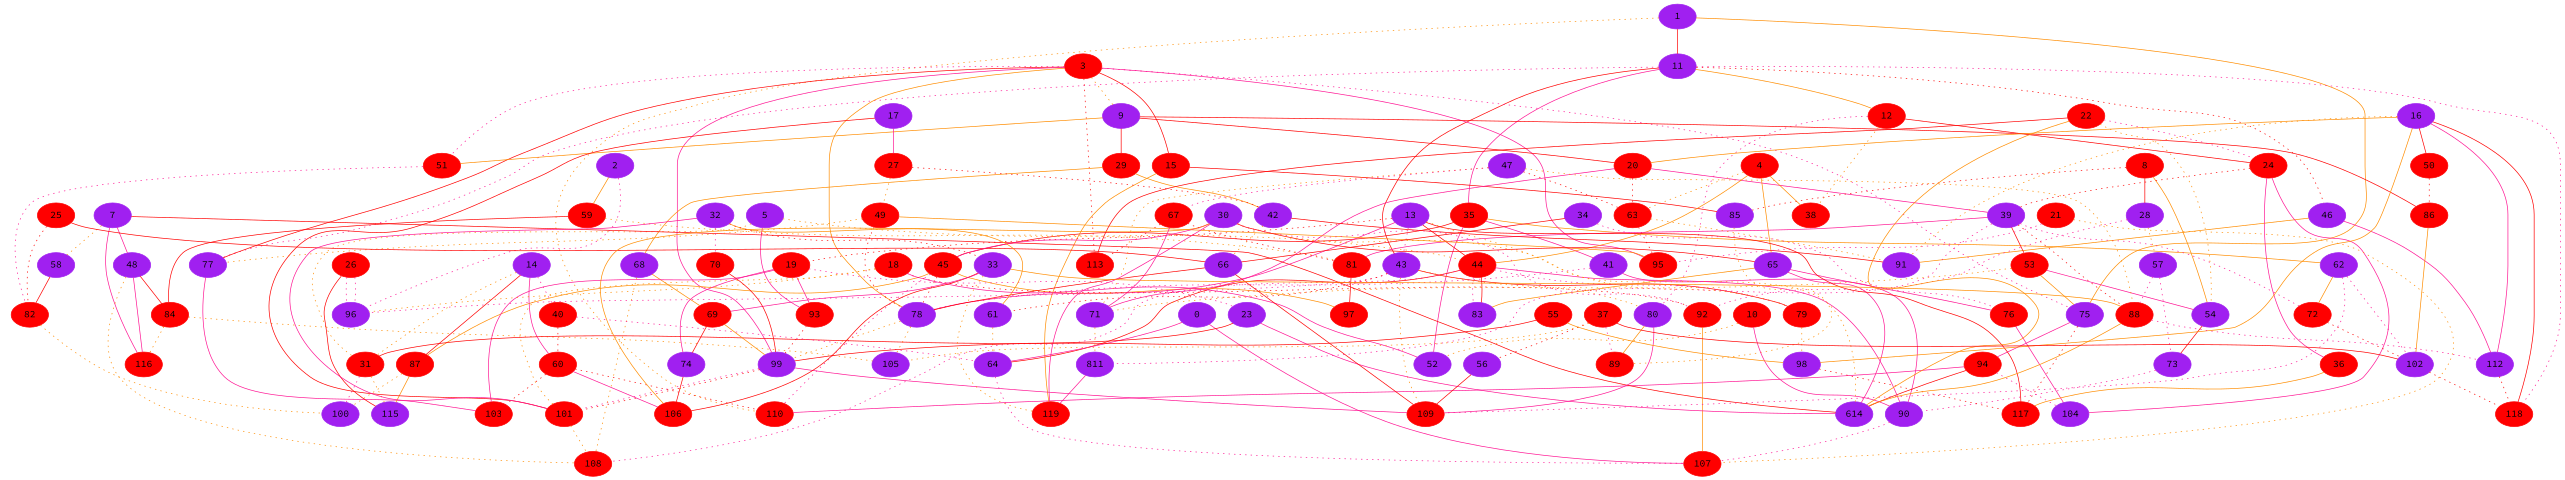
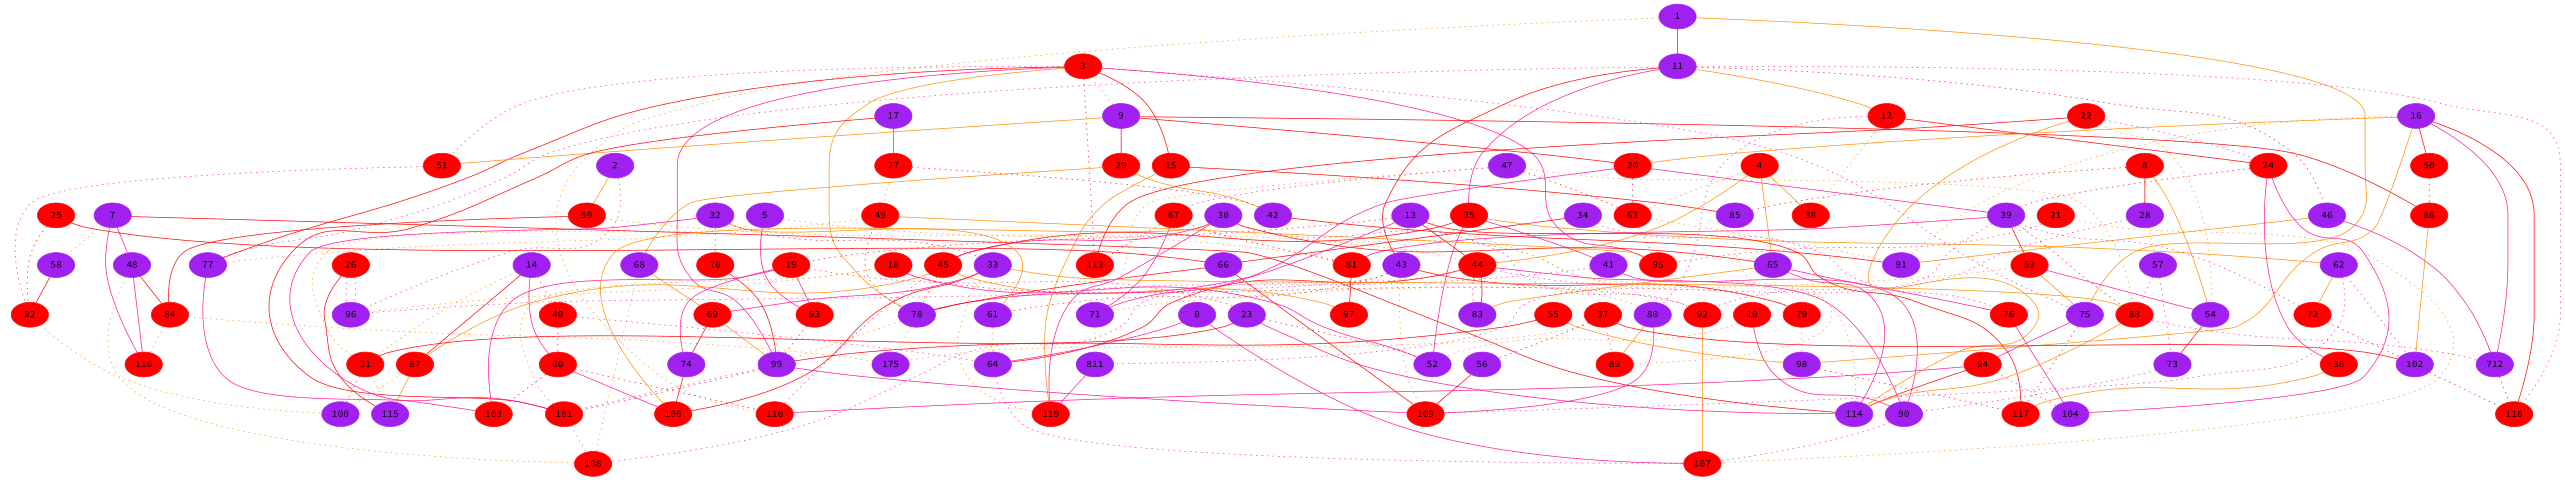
  graph {
    fontname="Source Code Pro"
    node [color=red fontname="Source Code Pro" style=filled]
    edge [color=deeppink fontname="Source Code Pro" style=solid]
    1 [color=purple]
    11 [color=purple]
    75 [color=purple]
    110
    77 [color=purple]
    12
    35
    43 [color=purple]
    46 [color=purple]
    118
    117
    94
    2 [color=purple]
    59
    96 [color=purple]
    81
    84
    3
    9 [color=purple]
    15
    51
    78 [color=purple]
    95
    99 [color=purple]
    113
    20
    29
    86
    85 [color=purple]
    119
    82
    103
-   105 [color=purple]
+   105 [color=purple label=175]
    101
    109
    4
    38
    44
    63
    65 [color=purple]
    64 [color=purple]
    90 [color=purple]
    79
    83 [color=purple]
    108
    91 [color=purple]
-   114 [color=purple label=614]
+   114 [color=purple]
    76
    5 [color=purple]
    31
    93
    115 [color=purple]
    100 [color=purple]
    n54 [color=purple label=0]
    107
    7 [color=purple]
    48 [color=purple]
    58 [color=purple]
    116
    28 [color=purple]
    8
    54 [color=purple]
    92
    57 [color=purple]
    73 [color=purple]
    89
    39 [color=purple]
    71 [color=purple]
    42 [color=purple]
    68 [color=purple]
    102 [color=purple]
    52 [color=purple]
    10
    24
    80 [color=purple]
    45
    41 [color=purple]
    62 [color=purple]
    61 [color=purple]
-   112 [color=purple]
+   112 [color=purple label=712]
    36
    104 [color=purple]
    13 [color=purple]
    19
    23 [color=purple]
    74 [color=purple]
    98 [color=purple]
    14 [color=purple]
    40
    60
    87
    106
    16 [color=purple]
    50
    17 [color=purple]
    27
    49
    18
    88
    53
    72
    n102 [color=purple label=811]
    21
    22
    66 [color=purple]
    25
    26
    69
    30 [color=purple]
    97
    32 [color=purple]
    33 [color=purple]
    70
    34 [color=purple]
    56 [color=purple]
    37
    47 [color=purple]
    67
    55
    1 -- 11 [color=red]
    1 -- 75 [color=darkorange]
    1 -- 110 [color=darkorange style=dotted]
    11 -- 77 [style=dotted]
    11 -- 12 [color=darkorange]
    11 -- 35
    11 -- 43 [color=red]
    11 -- 46 [color=red style=dotted]
    11 -- 118 [style=dotted]
    75 -- 117 [color=red style=dotted]
    75 -- 94
    77 -- 103
    12 -- 38 [color=darkorange style=dotted]
    12 -- 24 [color=red]
    12 -- 80 [style=dotted]
    35 -- 52
    35 -- 45 [color=red]
    35 -- 41
    35 -- 62 [color=darkorange]
    43 -- 96 [style=dotted]
    43 -- 109 [color=darkorange style=dotted]
    43 -- 79 [color=red]
    43 -- 80 [color=darkorange style=dotted]
    43 -- 61 [color=red style=dotted]
    46 -- 91 [color=darkorange]
    46 -- 112
    94 -- 110
    94 -- 114 [color=red]
    94 -- 104 [style=dotted]
    2 -- 59 [color=darkorange]
    2 -- 96 [style=dotted]
    59 -- 81 [color=darkorange style=dotted]
    59 -- 84 [color=red]
    81 -- 97 [color=red]
    84 -- 105 [color=darkorange style=dotted]
    84 -- 116 [color=darkorange style=dotted]
    3 -- 75 [style=dotted]
    3 -- 77 [color=red]
    3 -- 9 [color=darkorange style=dotted]
    3 -- 15 [color=red]
    3 -- 51 [style=dotted]
    3 -- 78 [color=darkorange]
    3 -- 95
    3 -- 99
    3 -- 113 [color=red style=dotted]
    9 -- 51 [color=darkorange]
    9 -- 20 [color=red]
    9 -- 29 [color=red]
    9 -- 86 [color=red]
    15 -- 85 [color=red]
    15 -- 119 [color=darkorange]
    51 -- 82 [style=dotted]
    78 -- 99 [color=darkorange style=dotted]
    78 -- 105 [color=darkorange style=dotted]
    99 -- 101 [style=dotted]
    99 -- 101 [color=red style=dotted]
    99 -- 109
    20 -- 63 [color=red style=dotted]
    20 -- 39
    20 -- 71
    29 -- 42 [color=darkorange]
    29 -- 68 [color=darkorange]
    86 -- 102 [color=darkorange]
    85 -- 89 [color=darkorange style=dotted]
    82 -- 100 [color=darkorange style=dotted]
    101 -- 108 [color=darkorange style=dotted]
    4 -- 38 [color=darkorange]
    4 -- 44 [color=darkorange]
    4 -- 63 [color=darkorange style=dotted]
    4 -- 65 [color=darkorange]
    44 -- 64 [color=red]
    44 -- 90
    44 -- 79 [style=dotted]
    44 -- 83 [style=dotted]
    44 -- 83 [color=red]
    44 -- 108 [style=dotted]
    63 -- 95 [color=red style=dotted]
    63 -- 91 [color=darkorange style=dotted]
    65 -- 83 [color=darkorange]
    65 -- 114
    65 -- 76
    64 -- 107 [style=dotted]
    90 -- 107 [style=dotted]
    79 -- 98 [color=darkorange style=dotted]
    76 -- 104
    5 -- 44 [color=darkorange style=dotted]
    5 -- 31 [color=darkorange style=dotted]
    5 -- 93
    31 -- 115 [color=darkorange style=dotted]
    31 -- 100 [style=dotted]
    93 -- 99 [color=red style=dotted]
    n54 -- 64
    n54 -- 107
    7 -- 114 [color=red]
    7 -- 48
    7 -- 58 [color=darkorange style=dotted]
    7 -- 116
    48 -- 84 [color=red]
    48 -- 108 [color=darkorange style=dotted]
    48 -- 116
    58 -- 82 [color=red]
    28 -- 92 [style=dotted]
    28 -- 57 [color=darkorange style=dotted]
    8 -- 85 [color=red style=dotted]
    8 -- 28 [color=red]
    8 -- 54 [color=darkorange]
    54 -- 73 [color=red]
    92 -- 107 [color=darkorange]
    57 -- 73 [style=dotted]
    57 -- 88 [style=dotted]
    73 -- 90 [style=dotted]
    39 -- 81
    39 -- 88 [color=red style=dotted]
    39 -- 53 [color=red]
    39 -- 72 [style=dotted]
    39 -- n102 [style=dotted]
    71 -- n102 [color=darkorange style=dotted]
    42 -- 91 [color=red]
    42 -- 66 [color=darkorange style=dotted]
    68 -- 108 [color=darkorange style=dotted]
    68 -- 69 [color=darkorange]
    102 -- 118 [color=red style=dotted]
    10 -- 90
    10 -- 52 [color=darkorange style=dotted]
    24 -- 39 [color=red style=dotted]
    24 -- 36
    24 -- 104
    80 -- 109
    80 -- 89 [color=darkorange]
    45 -- 110 [style=dotted]
    45 -- 78 [color=red style=dotted]
    45 -- 87 [color=darkorange]
    45 -- 97 [color=darkorange]
    41 -- 78 [style=dotted]
    41 -- 90
    62 -- 109 [style=dotted]
    62 -- 102 [style=dotted]
    62 -- 72 [color=darkorange]
    61 -- 64 [color=darkorange style=dotted]
    112 -- 118 [color=red style=dotted]
    36 -- 117 [color=darkorange]
    13 -- 43 [style=dotted]
    13 -- 117 [color=red]
    13 -- 78
    13 -- 44 [color=red]
    13 -- 79 [color=darkorange style=dotted]
    13 -- 19 [color=red style=dotted]
    19 -- 103
    19 -- 93
    19 -- 23 [style=dotted]
    19 -- 74
    23 -- 114
    23 -- 31 [color=red]
+   23 -- 52 [color=red style=dotted]
    74 -- 106 [color=red]
    98 -- 117 [color=red style=dotted]
    14 -- 31 [color=darkorange style=dotted]
    14 -- 40 [style=dotted]
    14 -- 60
    14 -- 87 [color=red]
    40 -- 64 [style=dotted]
    40 -- 60 [color=red style=dotted]
    60 -- 110 [color=red style=dotted]
    60 -- 103 [color=red style=dotted]
    60 -- 106
    87 -- 115 [color=darkorange]
    87 -- 100 [color=darkorange style=dotted]
    16 -- 118 [color=red]
    16 -- 20 [color=darkorange]
    16 -- 91 [color=darkorange style=dotted]
    16 -- 112
    16 -- 98 [color=darkorange]
    16 -- 50 [color=red]
    50 -- 86 [color=red style=dotted]
    17 -- 101 [color=red]
    17 -- 27
    27 -- 42 [color=red style=dotted]
    27 -- 49 [color=darkorange style=dotted]
    49 -- 77 [color=darkorange style=dotted]
    49 -- 78 [color=red style=dotted]
    49 -- 95 [color=darkorange]
    18 -- 96 [color=darkorange style=dotted]
    18 -- 101 [color=darkorange style=dotted]
    18 -- 92 [color=red style=dotted]
    18 -- 52
    88 -- 114 [color=darkorange]
    88 -- 112 [style=dotted]
    53 -- 75 [color=darkorange]
    53 -- 54
    53 -- 71 [color=darkorange style=dotted]
    72 -- 102 [color=red style=dotted]
    n102 -- 119
    21 -- 95 [style=dotted]
    21 -- 107 [color=darkorange style=dotted]
    22 -- 113 [color=red]
    22 -- 114 [color=darkorange]
    22 -- 54 [color=darkorange style=dotted]
    22 -- 24 [style=dotted]
    66 -- 78 [color=red]
    66 -- 109 [color=red]
    25 -- 82 [color=red style=dotted]
    25 -- 66 [color=red]
    26 -- 96 [style=dotted]
    26 -- 96 [style=dotted]
    26 -- 115 [color=red]
    69 -- 99 [color=darkorange]
    69 -- 74 [color=red]
    30 -- 119
    30 -- 65 [color=red]
    30 -- 114 [color=darkorange style=dotted]
    30 -- 92 [style=dotted]
    30 -- 45
    30 -- 106 [color=darkorange]
    32 -- 101
    32 -- 61 [color=darkorange]
    32 -- 33 [color=red style=dotted]
    32 -- 70 [style=dotted]
    33 -- 119 [color=darkorange style=dotted]
    33 -- 106 [color=red]
    33 -- 88 [color=darkorange]
    33 -- 69
    70 -- 99 [color=red]
    34 -- 76 [style=dotted]
    34 -- 66 [color=red]
    56 -- 109 [color=red]
    37 -- 105 [color=darkorange style=dotted]
    37 -- 89 [style=dotted]
    37 -- 102 [color=red]
    37 -- 56 [color=red style=dotted]
    47 -- 63 [color=red style=dotted]
    47 -- 71 [color=darkorange style=dotted]
    47 -- 88 [color=darkorange style=dotted]
    47 -- 67 [style=dotted]
    67 -- 81 [color=red style=dotted]
    67 -- 113 [color=red style=dotted]
    67 -- 71
    55 -- 99 [color=red]
    55 -- 98 [color=darkorange]
  }
